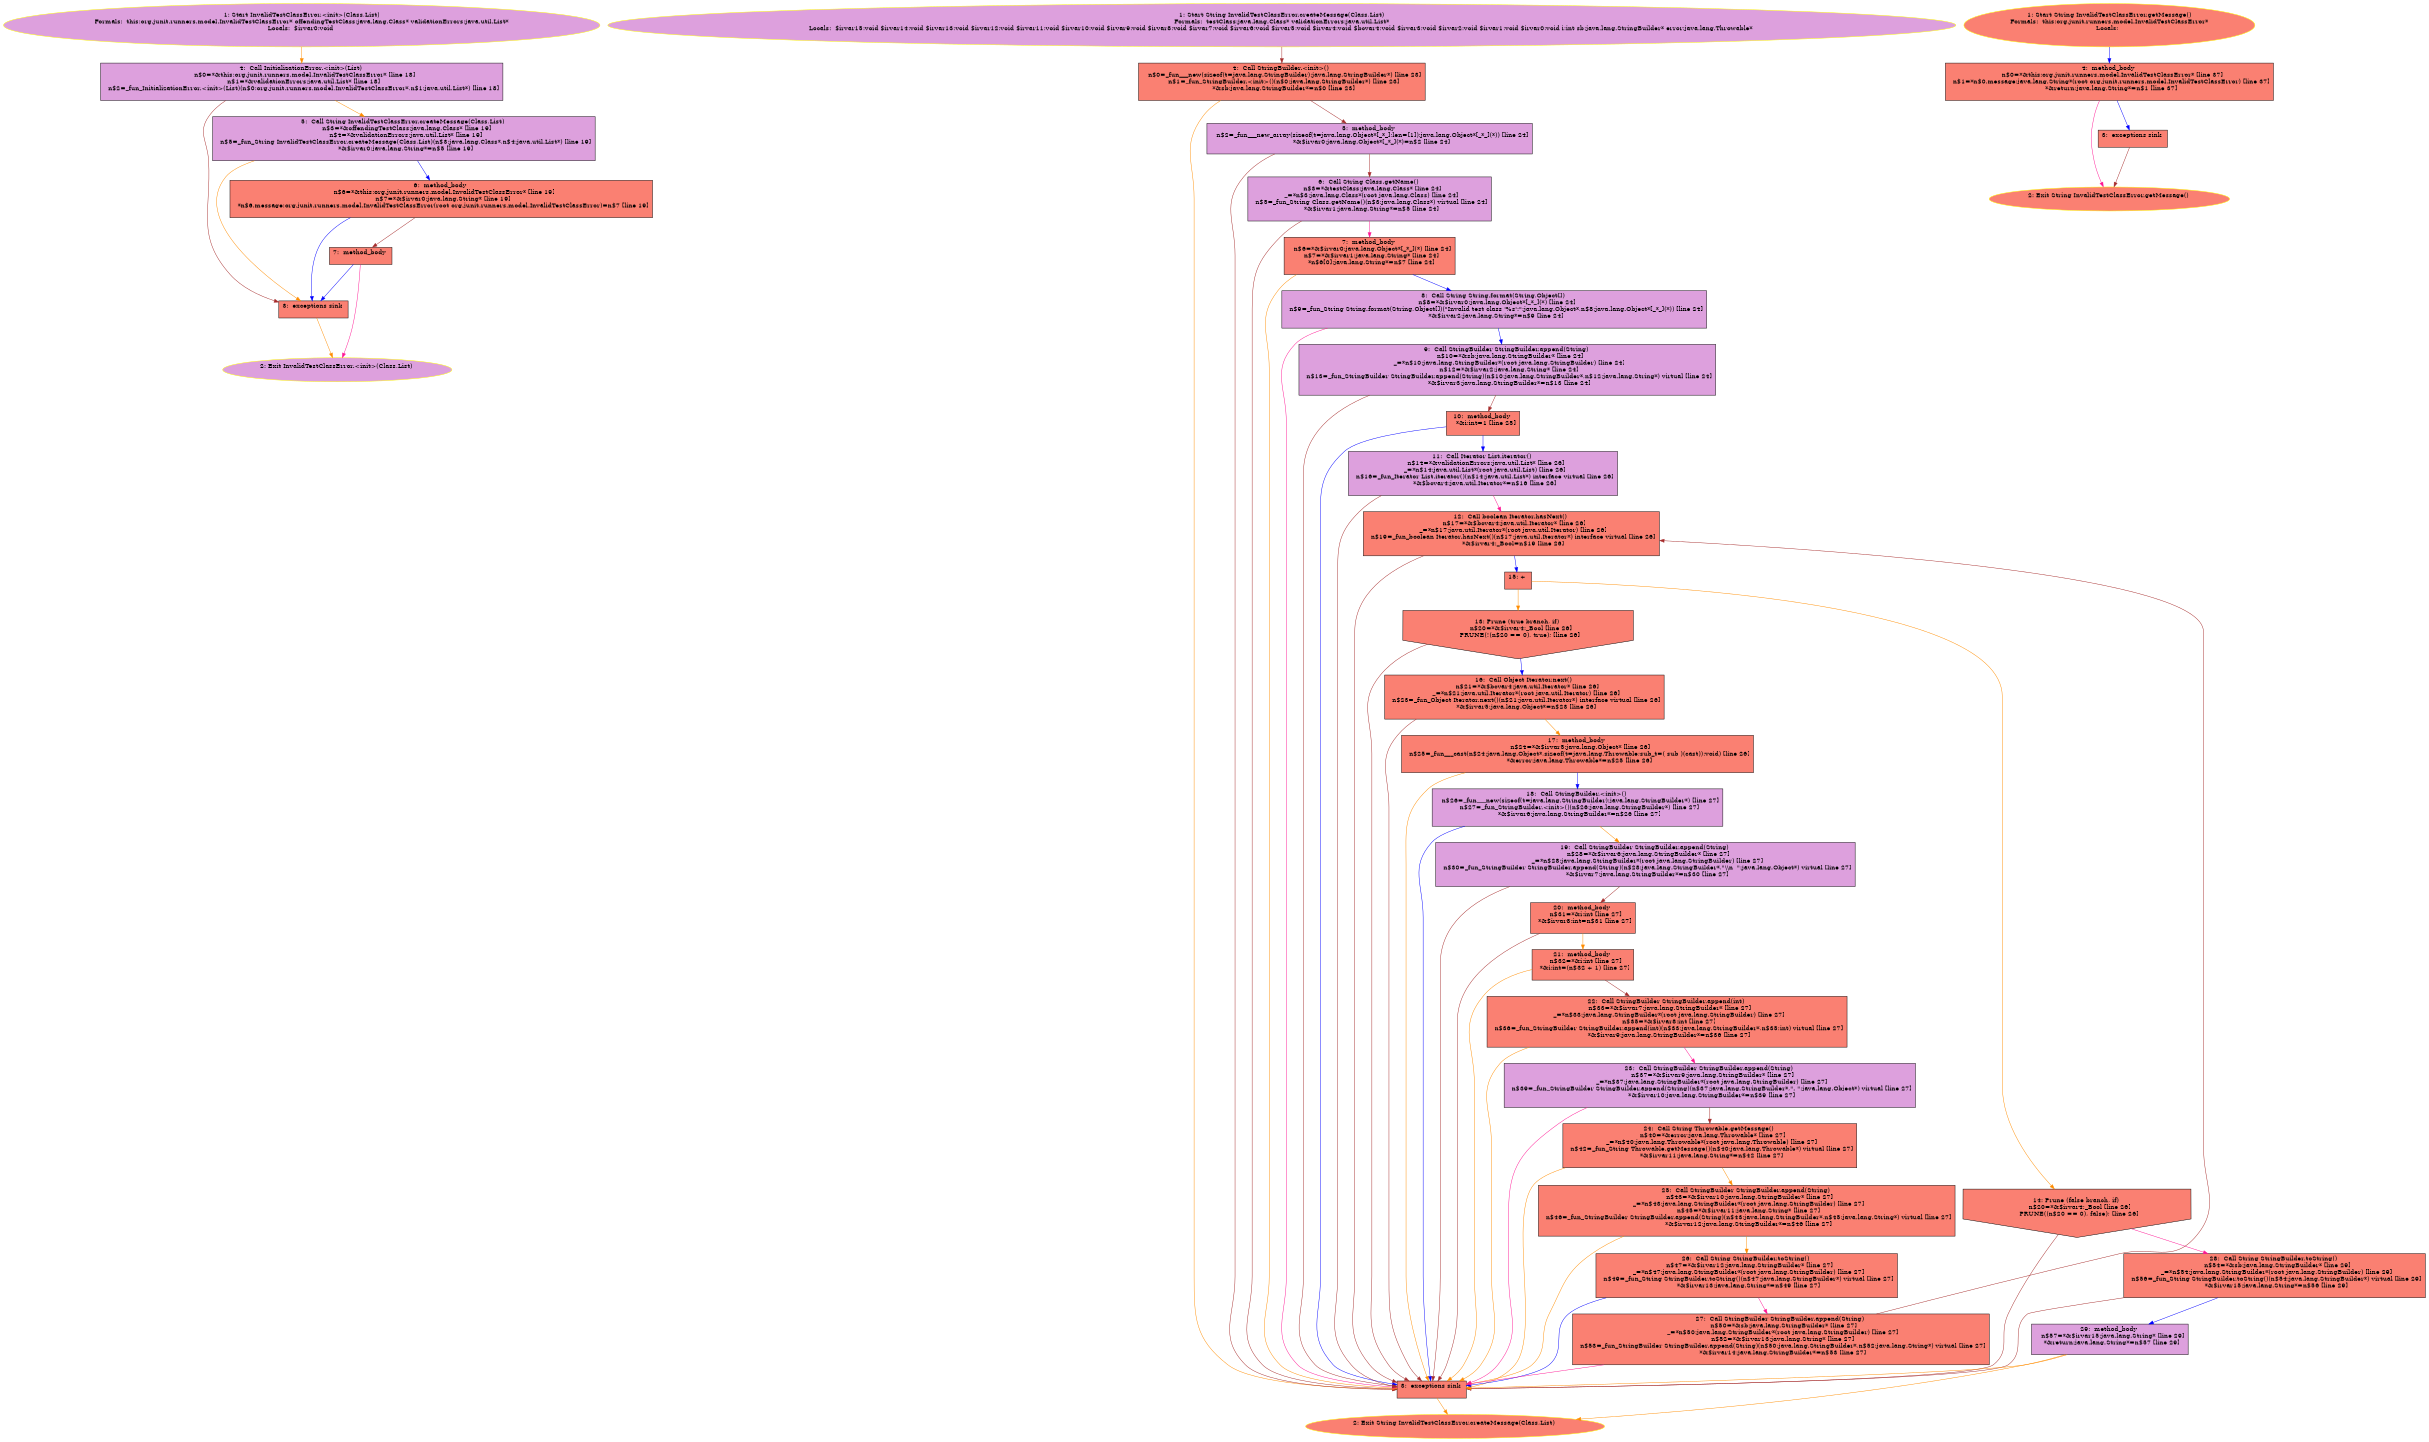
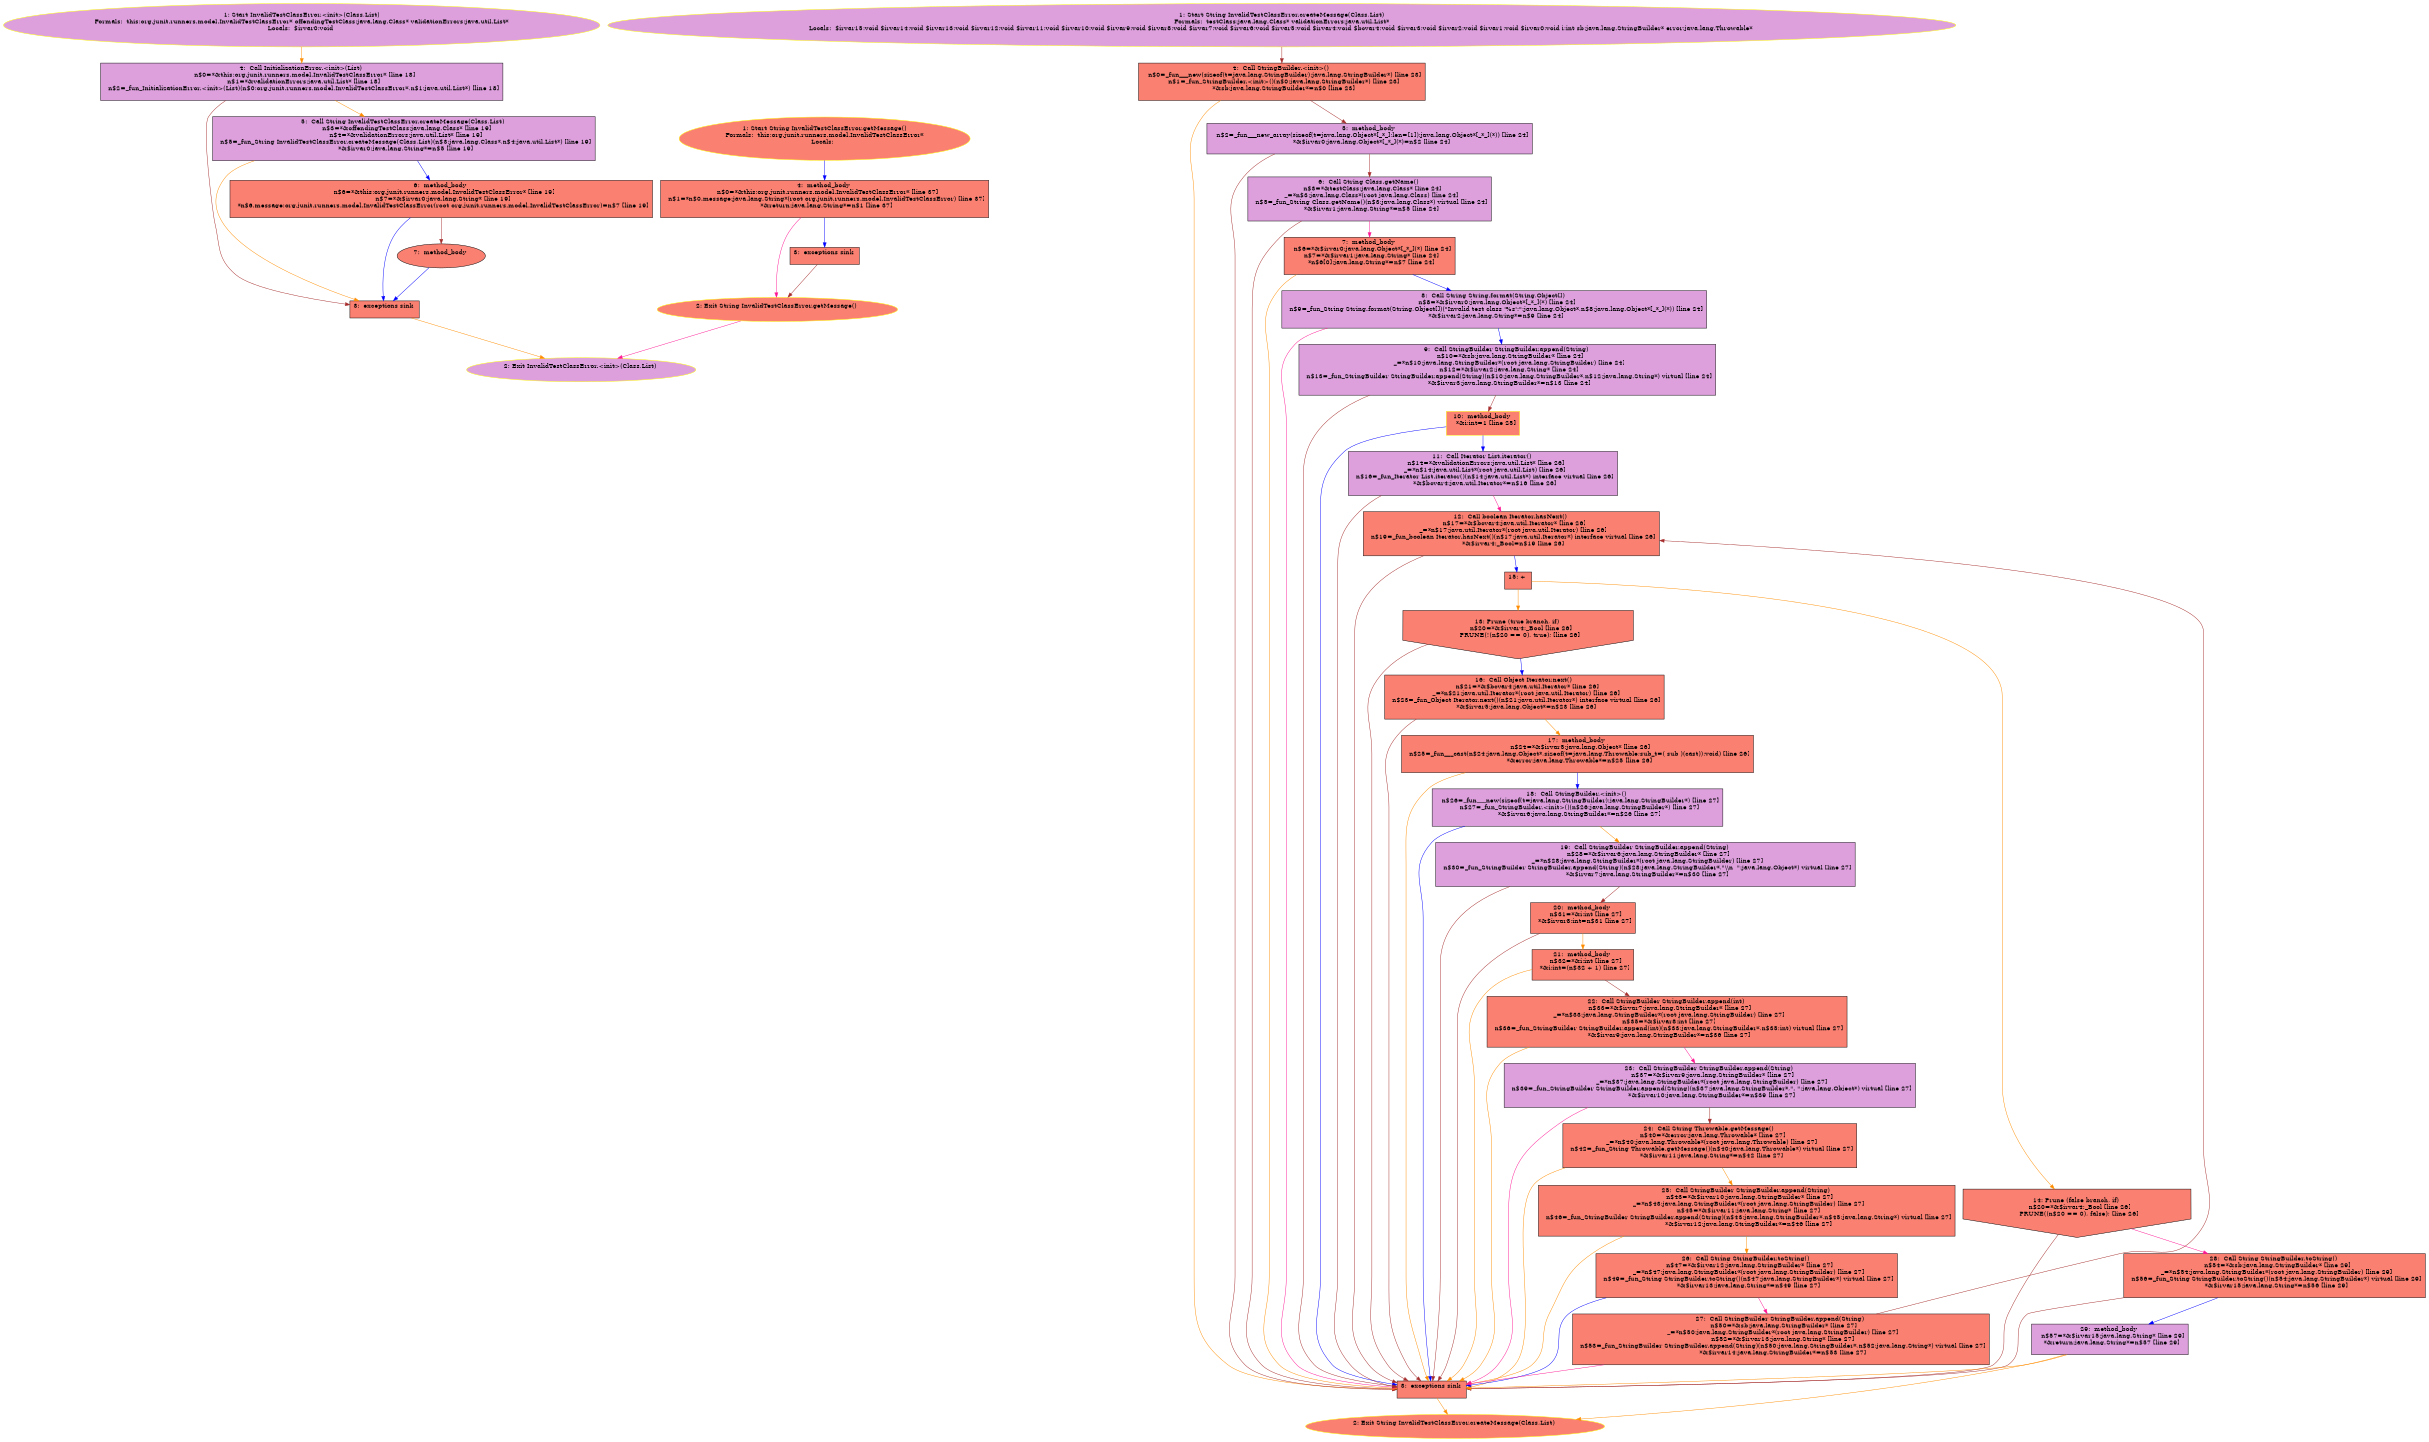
  digraph {
    node [fillcolor=salmon style=filled shape=box]
    edge [color=brown]
    n1 [color=yellow fillcolor=plum label="1: Start InvalidTestClassError.<init>(Class,List)\nFormals:  this:org.junit.runners.model.InvalidTestClassError* offendingTestClass:java.lang.Class* validationErrors:java.util.List*\nLocals:  $irvar0:void \n  " shape=""]
    n2 [fillcolor=plum label="4:  Call InitializationError.<init>(List) \n   n$0=*&this:org.junit.runners.model.InvalidTestClassError* [line 18]\n  n$1=*&validationErrors:java.util.List* [line 18]\n  n$2=_fun_InitializationError.<init>(List)(n$0:org.junit.runners.model.InvalidTestClassError*,n$1:java.util.List*) [line 18]\n "]
    n3 [label="3:  exceptions sink \n  "]
    n4 [fillcolor=plum label="5:  Call String InvalidTestClassError.createMessage(Class,List) \n   n$3=*&offendingTestClass:java.lang.Class* [line 19]\n  n$4=*&validationErrors:java.util.List* [line 19]\n  n$5=_fun_String InvalidTestClassError.createMessage(Class,List)(n$3:java.lang.Class*,n$4:java.util.List*) [line 19]\n  *&$irvar0:java.lang.String*=n$5 [line 19]\n "]
    n5 [color=yellow fillcolor=plum label="2: Exit InvalidTestClassError.<init>(Class,List) \n  " shape=""]
    n6 [label="6:  method_body \n   n$6=*&this:org.junit.runners.model.InvalidTestClassError* [line 19]\n  n$7=*&$irvar0:java.lang.String* [line 19]\n  *n$6.message:org.junit.runners.model.InvalidTestClassError(root org.junit.runners.model.InvalidTestClassError)=n$7 [line 19]\n "]
-   n7 [label="7:  method_body \n  "]
+   n7 [label="7:  method_body \n  " shape=ellipse]
    n8 [color=yellow fillcolor=plum label="1: Start String InvalidTestClassError.createMessage(Class,List)\nFormals:  testClass:java.lang.Class* validationErrors:java.util.List*\nLocals:  $irvar15:void $irvar14:void $irvar13:void $irvar12:void $irvar11:void $irvar10:void $irvar9:void $irvar8:void $irvar7:void $irvar6:void $irvar5:void $irvar4:void $bcvar4:void $irvar3:void $irvar2:void $irvar1:void $irvar0:void i:int sb:java.lang.StringBuilder* error:java.lang.Throwable* \n  " shape=""]
    n9 [label="4:  Call StringBuilder.<init>() \n   n$0=_fun___new(sizeof(t=java.lang.StringBuilder):java.lang.StringBuilder*) [line 23]\n  n$1=_fun_StringBuilder.<init>()(n$0:java.lang.StringBuilder*) [line 23]\n  *&sb:java.lang.StringBuilder*=n$0 [line 23]\n "]
    n10 [label="3:  exceptions sink \n  "]
    n11 [fillcolor=plum label="5:  method_body \n   n$2=_fun___new_array(sizeof(t=java.lang.Object*[_*_];len=[1]):java.lang.Object*[_*_](*)) [line 24]\n  *&$irvar0:java.lang.Object*[_*_](*)=n$2 [line 24]\n "]
    n12 [color=yellow label="2: Exit String InvalidTestClassError.createMessage(Class,List) \n  " shape=""]
    n13 [fillcolor=plum label="6:  Call String Class.getName() \n   n$3=*&testClass:java.lang.Class* [line 24]\n  _=*n$3:java.lang.Class*(root java.lang.Class) [line 24]\n  n$5=_fun_String Class.getName()(n$3:java.lang.Class*) virtual [line 24]\n  *&$irvar1:java.lang.String*=n$5 [line 24]\n "]
    n14 [label="7:  method_body \n   n$6=*&$irvar0:java.lang.Object*[_*_](*) [line 24]\n  n$7=*&$irvar1:java.lang.String* [line 24]\n  *n$6[0]:java.lang.String*=n$7 [line 24]\n "]
    n15 [fillcolor=plum label="8:  Call String String.format(String,Object[]) \n   n$8=*&$irvar0:java.lang.Object*[_*_](*) [line 24]\n  n$9=_fun_String String.format(String,Object[])(\"Invalid test class '%s':\":java.lang.Object*,n$8:java.lang.Object*[_*_](*)) [line 24]\n  *&$irvar2:java.lang.String*=n$9 [line 24]\n "]
    n16 [fillcolor=plum label="9:  Call StringBuilder StringBuilder.append(String) \n   n$10=*&sb:java.lang.StringBuilder* [line 24]\n  _=*n$10:java.lang.StringBuilder*(root java.lang.StringBuilder) [line 24]\n  n$12=*&$irvar2:java.lang.String* [line 24]\n  n$13=_fun_StringBuilder StringBuilder.append(String)(n$10:java.lang.StringBuilder*,n$12:java.lang.String*) virtual [line 24]\n  *&$irvar3:java.lang.StringBuilder*=n$13 [line 24]\n "]
-   n17 [label="10:  method_body \n   *&i:int=1 [line 25]\n "]
+   n17 [label="10:  method_body \n   *&i:int=1 [line 25]\n " color=yellow]
    n18 [fillcolor=plum label="11:  Call Iterator List.iterator() \n   n$14=*&validationErrors:java.util.List* [line 26]\n  _=*n$14:java.util.List*(root java.util.List) [line 26]\n  n$16=_fun_Iterator List.iterator()(n$14:java.util.List*) interface virtual [line 26]\n  *&$bcvar4:java.util.Iterator*=n$16 [line 26]\n "]
    n19 [label="12:  Call boolean Iterator.hasNext() \n   n$17=*&$bcvar4:java.util.Iterator* [line 26]\n  _=*n$17:java.util.Iterator*(root java.util.Iterator) [line 26]\n  n$19=_fun_boolean Iterator.hasNext()(n$17:java.util.Iterator*) interface virtual [line 26]\n  *&$irvar4:_Bool=n$19 [line 26]\n "]
    n20 [label="15: + \n  "]
    n21 [label="13: Prune (true branch, if) \n   n$20=*&$irvar4:_Bool [line 26]\n  PRUNE(!(n$20 == 0), true); [line 26]\n " shape=invhouse]
    n22 [label="14: Prune (false branch, if) \n   n$20=*&$irvar4:_Bool [line 26]\n  PRUNE((n$20 == 0), false); [line 26]\n " shape=invhouse]
    n23 [label="16:  Call Object Iterator.next() \n   n$21=*&$bcvar4:java.util.Iterator* [line 26]\n  _=*n$21:java.util.Iterator*(root java.util.Iterator) [line 26]\n  n$23=_fun_Object Iterator.next()(n$21:java.util.Iterator*) interface virtual [line 26]\n  *&$irvar5:java.lang.Object*=n$23 [line 26]\n "]
    n24 [label="28:  Call String StringBuilder.toString() \n   n$54=*&sb:java.lang.StringBuilder* [line 29]\n  _=*n$54:java.lang.StringBuilder*(root java.lang.StringBuilder) [line 29]\n  n$56=_fun_String StringBuilder.toString()(n$54:java.lang.StringBuilder*) virtual [line 29]\n  *&$irvar15:java.lang.String*=n$56 [line 29]\n "]
    n25 [label="17:  method_body \n   n$24=*&$irvar5:java.lang.Object* [line 26]\n  n$25=_fun___cast(n$24:java.lang.Object*,sizeof(t=java.lang.Throwable;sub_t=( sub )(cast)):void) [line 26]\n  *&error:java.lang.Throwable*=n$25 [line 26]\n "]
    n26 [fillcolor=plum label="18:  Call StringBuilder.<init>() \n   n$26=_fun___new(sizeof(t=java.lang.StringBuilder):java.lang.StringBuilder*) [line 27]\n  n$27=_fun_StringBuilder.<init>()(n$26:java.lang.StringBuilder*) [line 27]\n  *&$irvar6:java.lang.StringBuilder*=n$26 [line 27]\n "]
    n27 [fillcolor=plum label="29:  method_body \n   n$57=*&$irvar15:java.lang.String* [line 29]\n  *&return:java.lang.String*=n$57 [line 29]\n "]
    n28 [fillcolor=plum label="19:  Call StringBuilder StringBuilder.append(String) \n   n$28=*&$irvar6:java.lang.StringBuilder* [line 27]\n  _=*n$28:java.lang.StringBuilder*(root java.lang.StringBuilder) [line 27]\n  n$30=_fun_StringBuilder StringBuilder.append(String)(n$28:java.lang.StringBuilder*,\"\\\\n  \":java.lang.Object*) virtual [line 27]\n  *&$irvar7:java.lang.StringBuilder*=n$30 [line 27]\n "]
    n29 [label="20:  method_body \n   n$31=*&i:int [line 27]\n  *&$irvar8:int=n$31 [line 27]\n "]
    n30 [label="21:  method_body \n   n$32=*&i:int [line 27]\n  *&i:int=(n$32 + 1) [line 27]\n "]
    n31 [label="22:  Call StringBuilder StringBuilder.append(int) \n   n$33=*&$irvar7:java.lang.StringBuilder* [line 27]\n  _=*n$33:java.lang.StringBuilder*(root java.lang.StringBuilder) [line 27]\n  n$35=*&$irvar8:int [line 27]\n  n$36=_fun_StringBuilder StringBuilder.append(int)(n$33:java.lang.StringBuilder*,n$35:int) virtual [line 27]\n  *&$irvar9:java.lang.StringBuilder*=n$36 [line 27]\n "]
    n32 [fillcolor=plum label="23:  Call StringBuilder StringBuilder.append(String) \n   n$37=*&$irvar9:java.lang.StringBuilder* [line 27]\n  _=*n$37:java.lang.StringBuilder*(root java.lang.StringBuilder) [line 27]\n  n$39=_fun_StringBuilder StringBuilder.append(String)(n$37:java.lang.StringBuilder*,\". \":java.lang.Object*) virtual [line 27]\n  *&$irvar10:java.lang.StringBuilder*=n$39 [line 27]\n "]
    n33 [label="24:  Call String Throwable.getMessage() \n   n$40=*&error:java.lang.Throwable* [line 27]\n  _=*n$40:java.lang.Throwable*(root java.lang.Throwable) [line 27]\n  n$42=_fun_String Throwable.getMessage()(n$40:java.lang.Throwable*) virtual [line 27]\n  *&$irvar11:java.lang.String*=n$42 [line 27]\n "]
    n34 [label="25:  Call StringBuilder StringBuilder.append(String) \n   n$43=*&$irvar10:java.lang.StringBuilder* [line 27]\n  _=*n$43:java.lang.StringBuilder*(root java.lang.StringBuilder) [line 27]\n  n$45=*&$irvar11:java.lang.String* [line 27]\n  n$46=_fun_StringBuilder StringBuilder.append(String)(n$43:java.lang.StringBuilder*,n$45:java.lang.String*) virtual [line 27]\n  *&$irvar12:java.lang.StringBuilder*=n$46 [line 27]\n "]
    n35 [label="26:  Call String StringBuilder.toString() \n   n$47=*&$irvar12:java.lang.StringBuilder* [line 27]\n  _=*n$47:java.lang.StringBuilder*(root java.lang.StringBuilder) [line 27]\n  n$49=_fun_String StringBuilder.toString()(n$47:java.lang.StringBuilder*) virtual [line 27]\n  *&$irvar13:java.lang.String*=n$49 [line 27]\n "]
    n36 [label="27:  Call StringBuilder StringBuilder.append(String) \n   n$50=*&sb:java.lang.StringBuilder* [line 27]\n  _=*n$50:java.lang.StringBuilder*(root java.lang.StringBuilder) [line 27]\n  n$52=*&$irvar13:java.lang.String* [line 27]\n  n$53=_fun_StringBuilder StringBuilder.append(String)(n$50:java.lang.StringBuilder*,n$52:java.lang.String*) virtual [line 27]\n  *&$irvar14:java.lang.StringBuilder*=n$53 [line 27]\n "]
    n37 [color=yellow label="1: Start String InvalidTestClassError.getMessage()\nFormals:  this:org.junit.runners.model.InvalidTestClassError*\nLocals:  \n  " shape=""]
    n38 [label="4:  method_body \n   n$0=*&this:org.junit.runners.model.InvalidTestClassError* [line 37]\n  n$1=*n$0.message:java.lang.String*(root org.junit.runners.model.InvalidTestClassError) [line 37]\n  *&return:java.lang.String*=n$1 [line 37]\n "]
    n39 [color=yellow label="2: Exit String InvalidTestClassError.getMessage() \n  " shape=""]
    n40 [label="3:  exceptions sink \n  "]
    n1 -> n2 [color=darkorange]
    n2 -> n3
    n2 -> n4 [color=darkorange]
    n3 -> n5 [color=darkorange]
    n4 -> n3 [color=darkorange]
    n4 -> n6 [color=blue]
    n6 -> n3 [color=blue]
    n6 -> n7
    n7 -> n3 [color=blue]
-   n7 -> n5 [color=deeppink]
+   n39 -> n5 [color=deeppink]
    n8 -> n9
    n9 -> n10 [color=darkorange]
    n9 -> n11
    n10 -> n12 [color=darkorange]
    n11 -> n10
    n11 -> n13
    n13 -> n10
    n13 -> n14 [color=deeppink]
    n14 -> n10 [color=darkorange]
    n14 -> n15 [color=blue]
    n15 -> n10 [color=deeppink]
    n15 -> n16 [color=blue]
    n16 -> n10
    n16 -> n17
    n17 -> n10 [color=blue]
    n17 -> n18 [color=blue]
    n18 -> n10
    n18 -> n19 [color=deeppink]
    n19 -> n10
    n19 -> n20 [color=blue]
    n20 -> n21 [color=darkorange]
    n20 -> n22 [color=darkorange]
    n21 -> n10
    n21 -> n23 [color=blue]
    n22 -> n10
    n22 -> n24 [color=deeppink]
    n23 -> n10
    n23 -> n25 [color=darkorange]
    n24 -> n10
    n24 -> n27 [color=blue]
    n25 -> n10 [color=darkorange]
    n25 -> n26 [color=blue]
    n26 -> n10 [color=blue]
    n26 -> n28 [color=darkorange]
    n27 -> n10 [color=darkorange]
    n27 -> n12 [color=darkorange]
    n28 -> n10
    n28 -> n29
    n29 -> n10
    n29 -> n30 [color=darkorange]
    n30 -> n10 [color=darkorange]
    n30 -> n31
    n31 -> n10 [color=darkorange]
    n31 -> n32 [color=deeppink]
    n32 -> n10 [color=deeppink]
    n32 -> n33
    n33 -> n10 [color=darkorange]
    n33 -> n34 [color=darkorange]
    n34 -> n10 [color=darkorange]
    n34 -> n35 [color=darkorange]
    n35 -> n10 [color=blue]
    n35 -> n36 [color=deeppink]
    n36 -> n10 [color=deeppink]
    n36 -> n19
    n37 -> n38 [color=blue]
    n38 -> n39 [color=deeppink]
    n38 -> n40 [color=blue]
    n40 -> n39
  }
